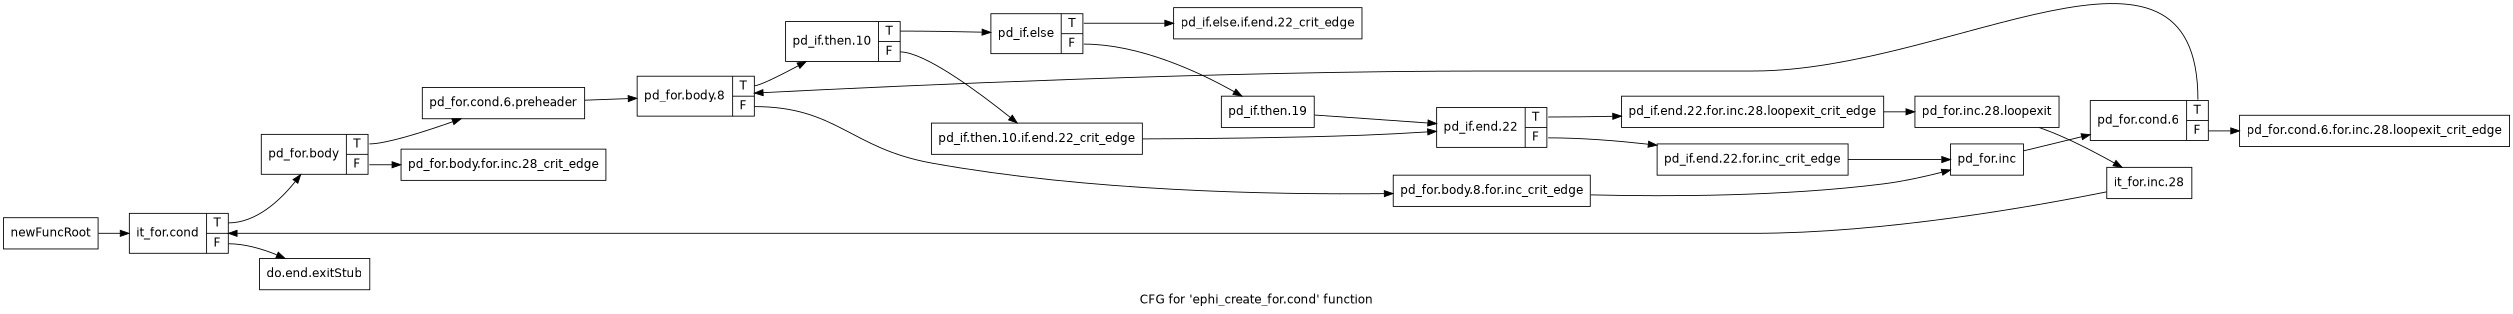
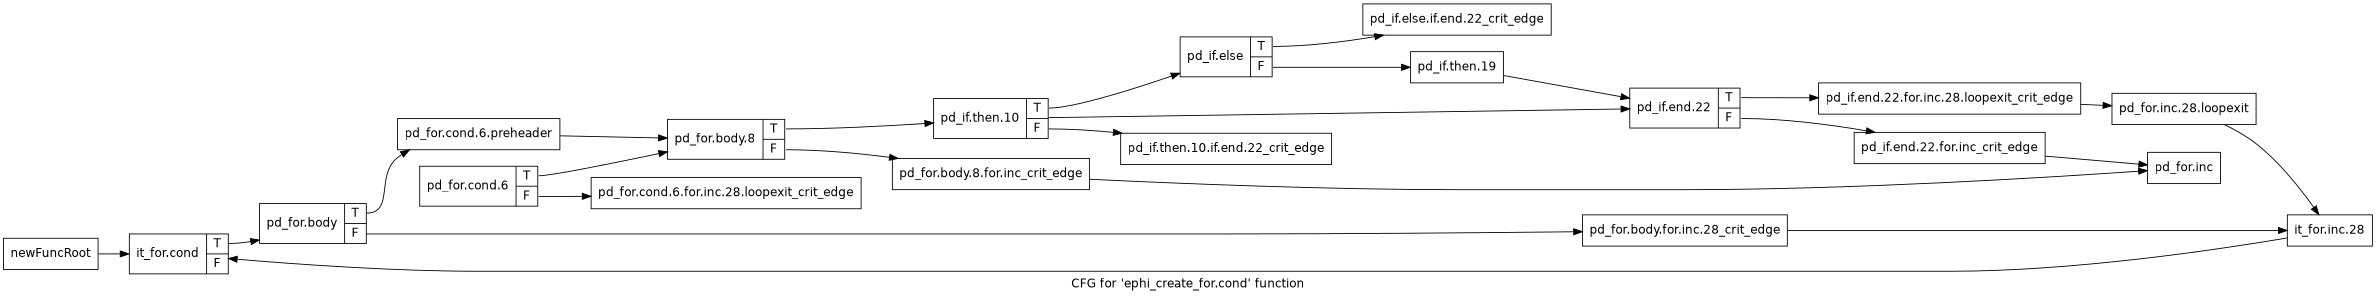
  digraph {
    fontname="DejaVu Sans"
    label="CFG for 'ephi_create_for.cond' function"
    rankdir=LR
    node [fontname="DejaVu Sans" shape=record]
    edge [fontname="DejaVu Sans"]
    n1 [label="{newFuncRoot}"]
    n2 [label="{it_for.cond|{<s0>T|<s1>F}}"]
-   n3 [label="{do.end.exitStub}"]
    n4 [label="{pd_for.body|{<s0>T|<s1>F}}"]
    n5 [label="{pd_for.cond.6.preheader}"]
    n6 [label="{pd_for.body.for.inc.28_crit_edge}"]
    n7 [label="{pd_for.body.8|{<s0>T|<s1>F}}"]
    n8 [label="{it_for.inc.28}"]
    n9 [label="{pd_for.cond.6|{<s0>T|<s1>F}}"]
    n10 [label="{pd_for.cond.6.for.inc.28.loopexit_crit_edge}"]
    n11 [label="{pd_if.then.10|{<s0>T|<s1>F}}"]
    n12 [label="{pd_for.body.8.for.inc_crit_edge}"]
    n13 [label="{pd_if.else|{<s0>T|<s1>F}}"]
    n14 [label="{pd_if.then.10.if.end.22_crit_edge}"]
    n15 [label="{pd_for.inc}"]
    n16 [label="{pd_for.inc.28.loopexit}"]
    n17 [label="{pd_if.else.if.end.22_crit_edge}"]
    n18 [label="{pd_if.then.19}"]
    n19 [label="{pd_if.end.22|{<s0>T|<s1>F}}"]
    n20 [label="{pd_if.end.22.for.inc.28.loopexit_crit_edge}"]
    n21 [label="{pd_if.end.22.for.inc_crit_edge}"]
    n1 -> n2
-   n2 -> n3 [tailport=s1]
    n2 -> n4 [tailport=s0]
    n4 -> n5 [tailport=s0]
    n4 -> n6 [tailport=s1]
    n5 -> n7
+   n6 -> n8
    n7 -> n11 [tailport=s0]
    n7 -> n12 [tailport=s1]
    n8 -> n2
    n9 -> n7 [tailport=s0]
    n9 -> n10 [tailport=s1]
    n11 -> n13 [tailport=s0]
    n11 -> n14 [tailport=s1]
    n12 -> n15
    n13 -> n17 [tailport=s0]
    n13 -> n18 [tailport=s1]
-   n14 -> n19
-   n15 -> n9
+   n11 -> n19
    n16 -> n8
    n18 -> n19
    n19 -> n20 [tailport=s0]
    n19 -> n21 [tailport=s1]
    n20 -> n16
    n21 -> n15
  }
